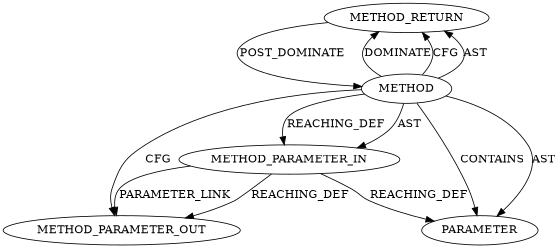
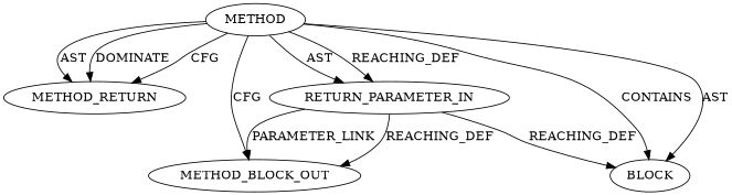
  digraph {
    node [CODE="<empty>" EVALUATION_STRATEGY=BY_VALUE ORDER=1 TYPE_FULL_NAME=ANY]
    n1 [CODE=RET ORDER=2 label=METHOD_RETURN]
    n2 [AST_PARENT_FULL_NAME="<global>" AST_PARENT_TYPE=NAMESPACE_BLOCK FILENAME="<empty>" FULL_NAME=pqueue_size IS_EXTERNAL=true NAME=pqueue_size ORDER=0 label=METHOD EVALUATION_STRATEGY="" TYPE_FULL_NAME=""]
-   n3 [CODE=p1 INDEX=1 IS_VARIADIC=false NAME=p1 label=METHOD_PARAMETER_IN]
-   n4 [CODE=p1 INDEX=1 IS_VARIADIC=false NAME=p1 label=METHOD_PARAMETER_OUT]
-   n5 [ARGUMENT_INDEX=1 label=PARAMETER EVALUATION_STRATEGY=""]
-   n1 -> n2 [label=POST_DOMINATE]
+   n3 [CODE=p1 INDEX=1 IS_VARIADIC=false NAME=p1 label=RETURN_PARAMETER_IN]
+   n4 [CODE=p1 INDEX=1 IS_VARIADIC=false NAME=p1 label=METHOD_BLOCK_OUT]
+   n5 [ARGUMENT_INDEX=1 label=BLOCK EVALUATION_STRATEGY=""]
    n2 -> n1 [label=DOMINATE]
    n2 -> n1 [label=CFG]
    n2 -> n1 [label=AST]
    n2 -> n3 [label=AST]
    n2 -> n3 [label=REACHING_DEF]
    n2 -> n4 [label=CFG]
    n2 -> n5 [label=CONTAINS]
    n2 -> n5 [label=AST]
    n3 -> n4 [VARIABLE=p1 label=REACHING_DEF]
    n3 -> n4 [label=PARAMETER_LINK]
    n3 -> n5 [VARIABLE=p1 label=REACHING_DEF]
  }
